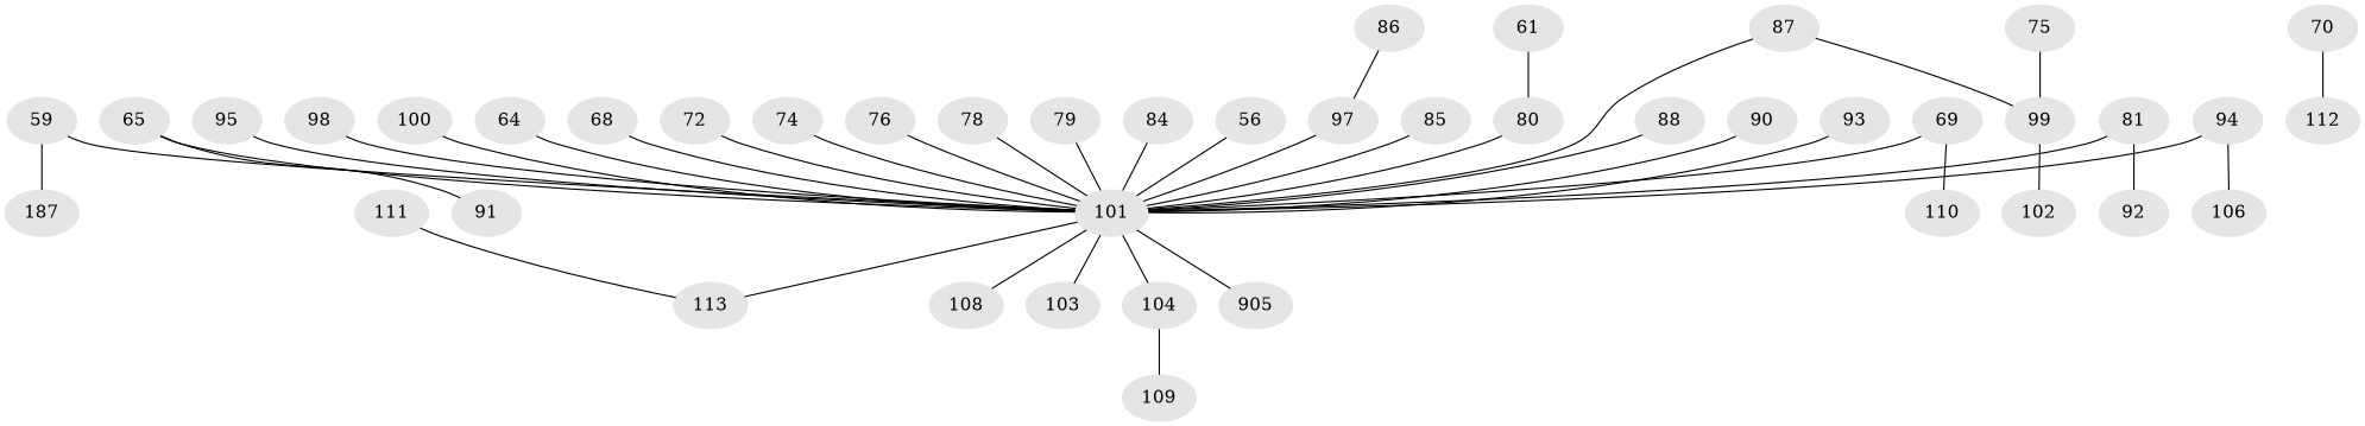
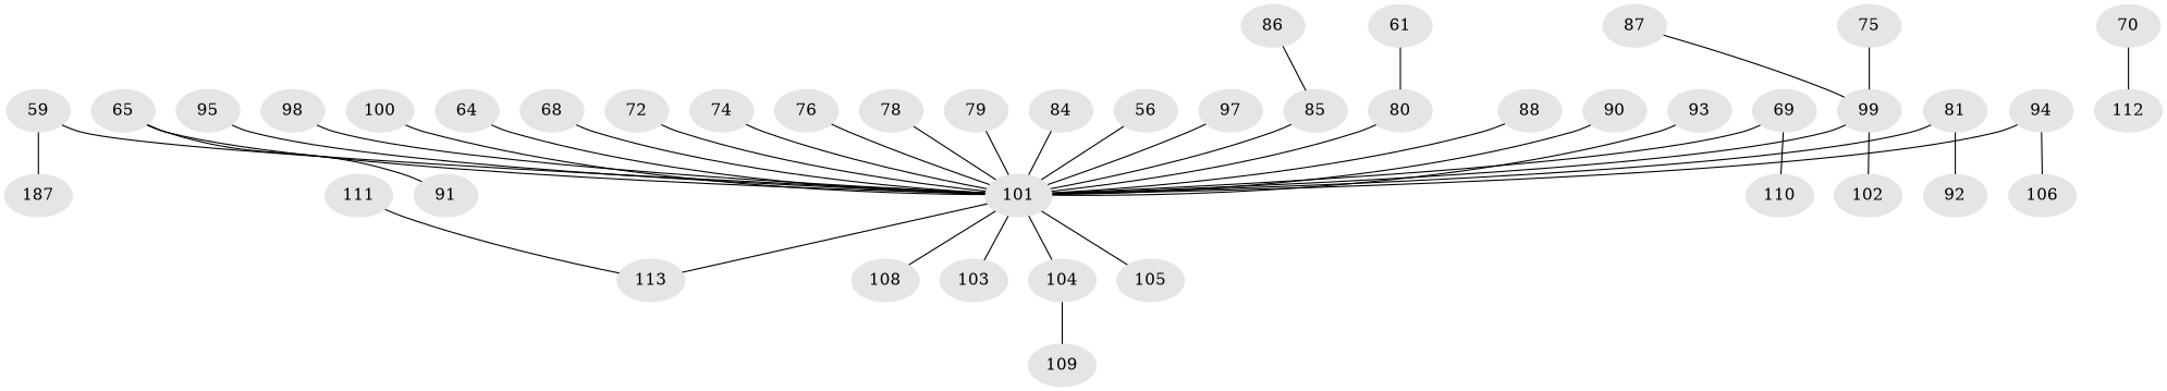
  graph {
    node [color=gray90 style=filled]
    101 [super="+66+96+49+54"]
    103
    104
-   105 [label=905]
+   105
    108
    113 [super="+63"]
    56
    59
    n9 [label=187]
    80 [super="+12+44+45"]
    61
    64
    65
    91
    68
    69
    110
    70
    112
    72
    74
    99 [super="+13+60+32"]
    102
    75
    76
    78
    79
    81
    92
    84
    85
    97 [super="+73"]
    86
    87
    88
    90
    93
    94
    106
    95
    98
    100
    109
    111
    101 -- 103
    101 -- 104
    101 -- 105
    101 -- 108
    101 -- 113
    104 -- 109
    56 -- 101
    59 -- 101
    59 -- n9
    80 -- 101
    61 -- 80
    64 -- 101
    65 -- 101
    65 -- 91
    68 -- 101
    69 -- 101
    69 -- 110
    70 -- 112
    72 -- 101
    74 -- 101
-   87 -- 101
+   99 -- 101
    99 -- 102
    75 -- 99
    76 -- 101
    78 -- 101
    79 -- 101
    81 -- 101
    81 -- 92
    84 -- 101
    85 -- 101
    97 -- 101
-   86 -- 97
+   86 -- 85
    87 -- 99
    88 -- 101
    90 -- 101
    93 -- 101
    94 -- 101
    94 -- 106
    95 -- 101
    98 -- 101
    100 -- 101
    111 -- 113
  }
